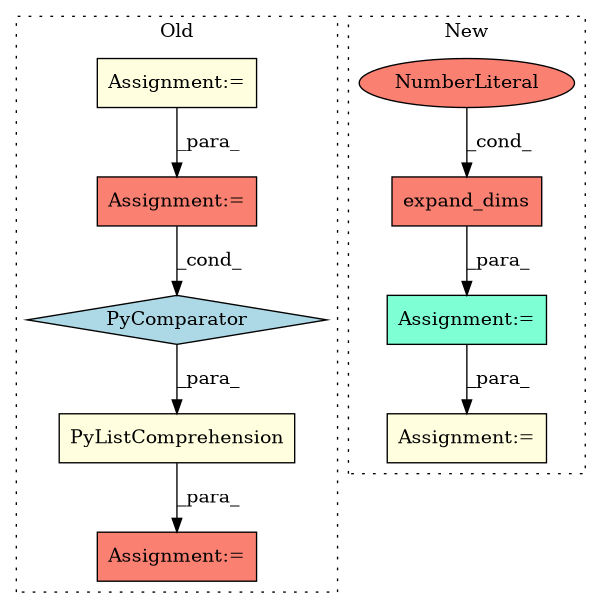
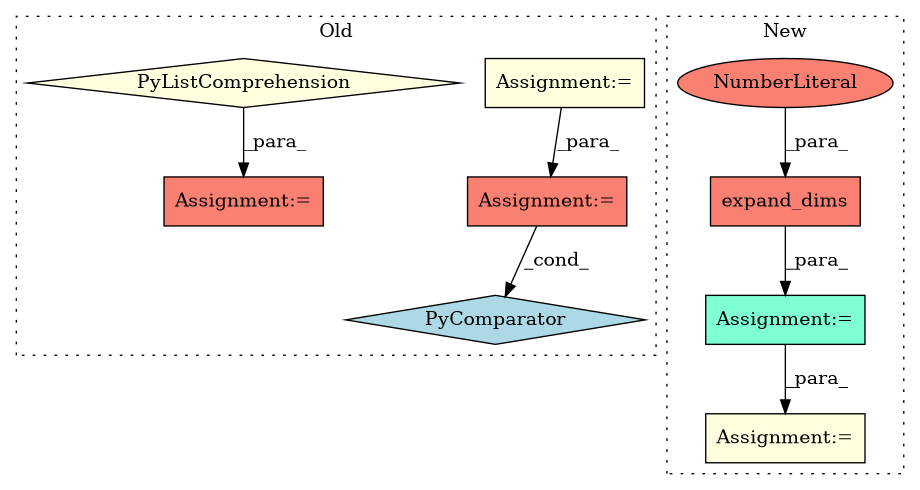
  digraph {
    node [a=7 fillcolor=salmon l=1 s=792 shape=box style=filled]
    n1 [a=113 fillcolor=lightblue l=45 label=PyComparator shape=diamond]
    n2 [fillcolor=lightyellow l=5 label="Assignment:=" s=226]
-   n3 [a=109 fillcolor=lightyellow l=182 label=PyListComprehension s=663]
+   n3 [a=109 fillcolor=lightyellow l=182 label=PyListComprehension s=663 shape=diamond]
    n4 [label="Assignment:=" s=625]
    n5 [l=45 label="Assignment:="]
    n6 [a=32 l="12,1" label=expand_dims s="818,843"]
    n7 [fillcolor=lightyellow label="Assignment:=" s=908]
    n8 [fillcolor=aquamarine label="Assignment:=" s=803]
    n9 [a=34 label=NumberLiteral s=842 shape=ellipse]
    subgraph cluster_1 {
      label=Old
      style=dotted
      n1
      n2
      n3
      n4
      n5
    }
    subgraph cluster_2 {
      label=New
      style=dotted
      n6
      n7
      n8
      n9
    }
-   n1 -> n3 [label=_para_]
    n2 -> n5 [label=_para_]
    n3 -> n4 [label=_para_]
    n5 -> n1 [label=_cond_]
    n6 -> n8 [label=_para_]
    n8 -> n7 [label=_para_]
-   n9 -> n6 [label=_cond_]
+   n9 -> n6 [label=_para_]
  }
